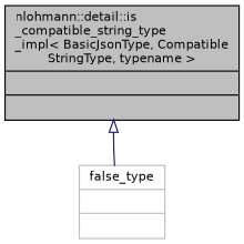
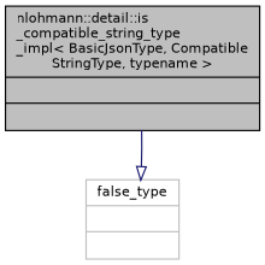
  digraph {
    node [fontname=Helvetica fontsize=10 shape=record style=filled]
    n1 [color=black fillcolor=grey75 fontcolor=black height=0.2 label="{nlohmann::detail::is\l_compatible_string_type\l_impl\< BasicJsonType, Compatible\lStringType, typename \>\n||}" width=0.4]
    n2 [color=grey75 fillcolor=white height=0.2 label="{false_type\n||}" width=0.4]
-   n1 -> n2 [arrowtail=onormal color=midnightblue dir=back fontname=Helvetica fontsize=10 labelfontname=Helvetica labelfontsize=10 style=solid]
+   n2 -> n1 [arrowtail=onormal color=midnightblue dir=back fontname=Helvetica fontsize=10 labelfontname=Helvetica labelfontsize=10 style=solid]
  }
